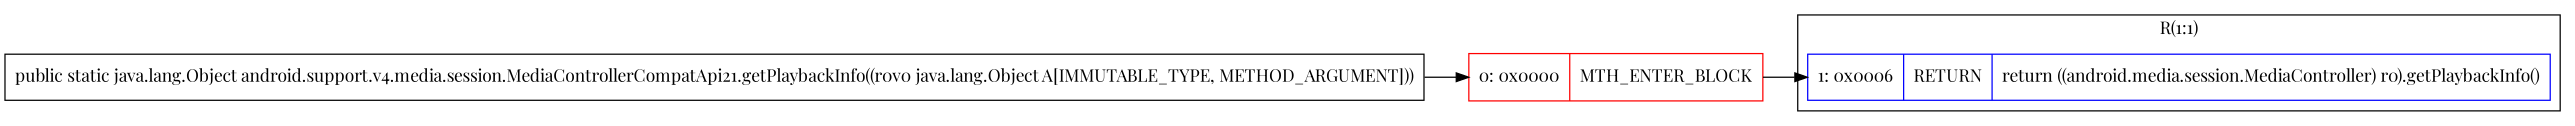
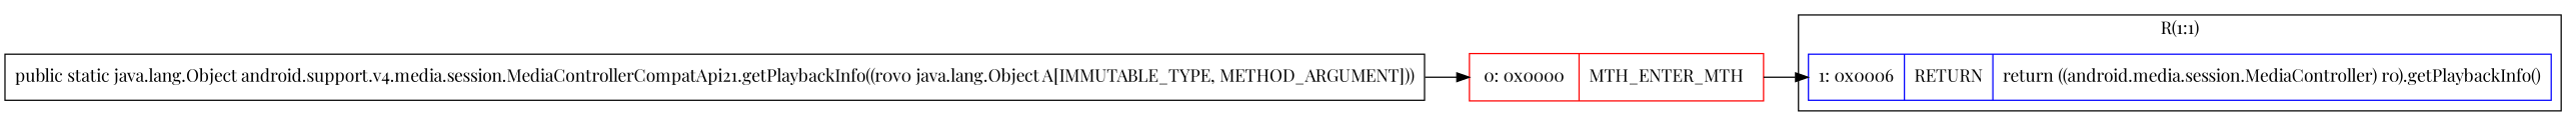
  digraph {
    rankdir=LR
    fontname="Playfair Display"
    node [shape=record fontname="Playfair Display"]
    edge [fontname="Playfair Display"]
    n1 [color=blue label="{1\:\ 0x0006|RETURN\l|return ((android.media.session.MediaController) r0).getPlaybackInfo()\l}"]
-   n2 [color=red label="{0\:\ 0x0000|MTH_ENTER_BLOCK\l}"]
+   n2 [color=red label="{0\:\ 0x0000|MTH_ENTER_MTH\l}"]
    n3 [label="{public static java.lang.Object android.support.v4.media.session.MediaControllerCompatApi21.getPlaybackInfo((r0v0 java.lang.Object A[IMMUTABLE_TYPE, METHOD_ARGUMENT])) }"]
    subgraph cluster_1 {
      label="R(1:1)"
      n1
    }
    n2 -> n1
    n3 -> n2
  }
